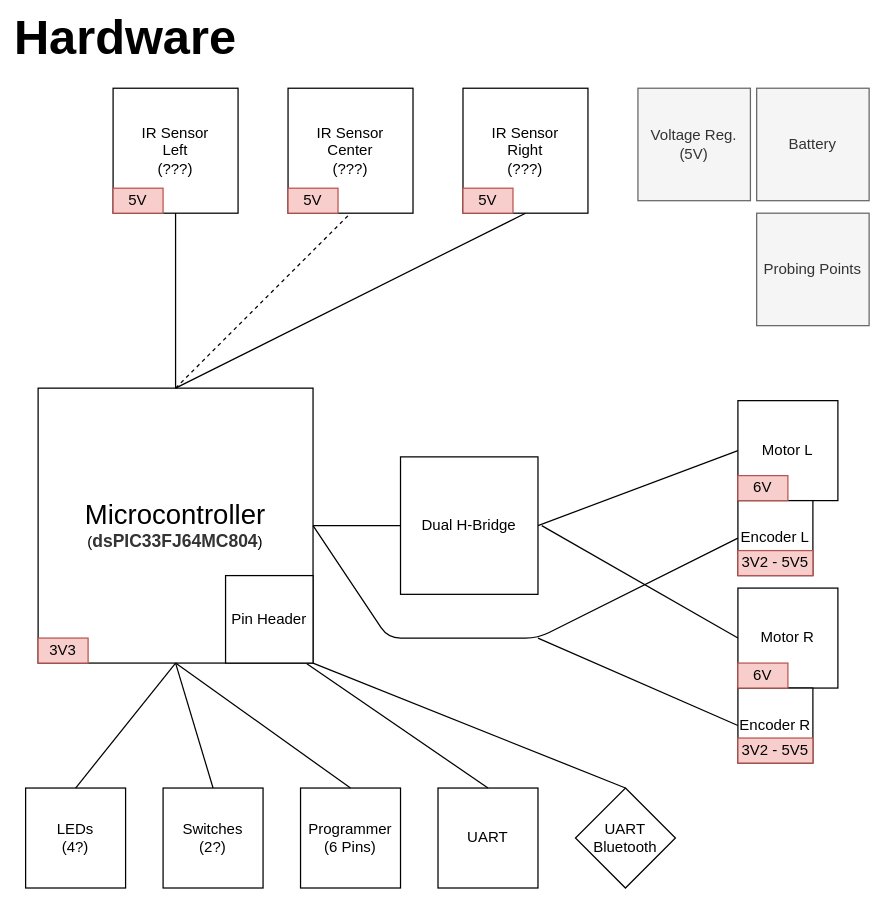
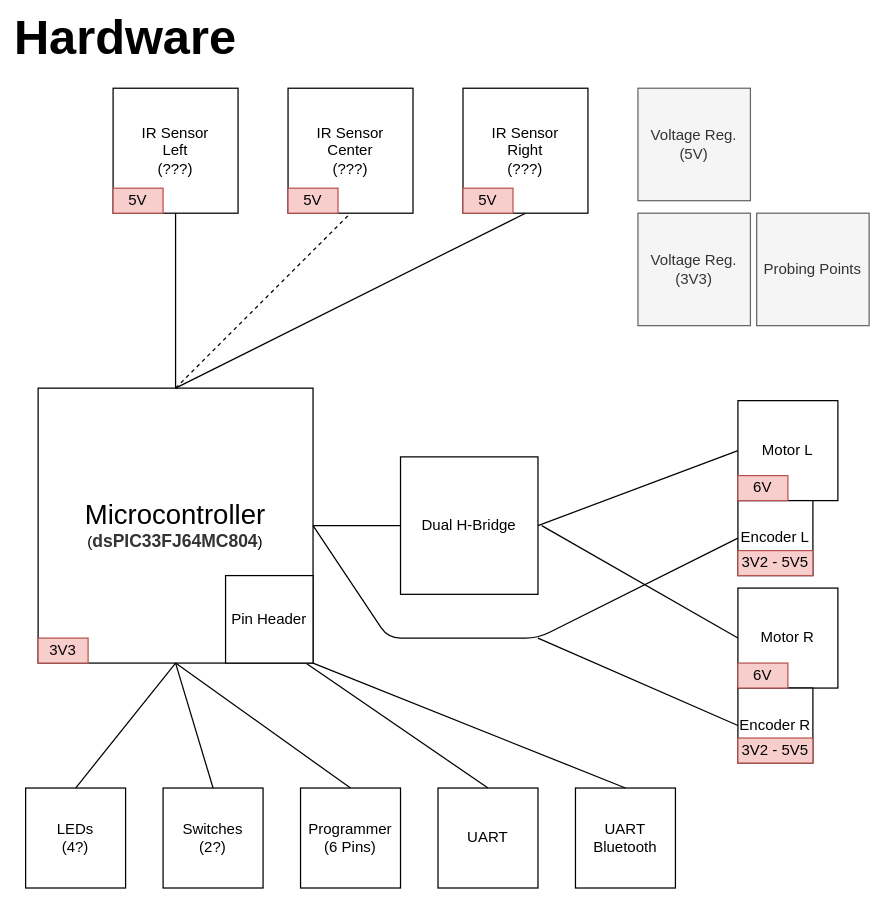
  <mxCell id="0" />
  <mxCell id="1" parent="0" />
  <mxCell id="2" value="&lt;font style=&quot;font-size: 22px&quot;&gt;Microcontroller&lt;/font&gt;&lt;br&gt;(&lt;span id=&quot;yui_3_17_2_1_1610469899808_54&quot; style=&quot;box-sizing: border-box ; font-weight: bolder ; color: rgb(51 , 51 , 51) ; font-family: &amp;#34;arial&amp;#34; , &amp;#34;helvetica neue&amp;#34; , &amp;#34;helvetica&amp;#34; , sans-serif ; font-size: 14px ; text-align: left ; background-color: rgb(255 , 255 , 255)&quot;&gt;dsPIC33FJ64MC804&lt;/span&gt;)" style="whiteSpace=wrap;html=1;aspect=fixed;" vertex="1" parent="1"><mxGeometry x="30" y="310" width="220" height="220" as="geometry" /></mxCell>
  <mxCell id="3" value="IR Sensor&lt;br&gt;Left&lt;br&gt;(???)" style="whiteSpace=wrap;html=1;aspect=fixed;" vertex="1" parent="1"><mxGeometry x="90" y="70" width="100" height="100" as="geometry" /></mxCell>
  <mxCell id="4" value="IR Sensor&lt;br&gt;Center&lt;br&gt;(???)" style="whiteSpace=wrap;html=1;aspect=fixed;" vertex="1" parent="1"><mxGeometry x="230" y="70" width="100" height="100" as="geometry" /></mxCell>
  <mxCell id="5" value="IR Sensor&lt;br&gt;Right&lt;br&gt;(???)" style="whiteSpace=wrap;html=1;aspect=fixed;" vertex="1" parent="1"><mxGeometry x="370" y="70" width="100" height="100" as="geometry" /></mxCell>
  <mxCell id="6" value="" style="endArrow=none;html=1;exitX=0.5;exitY=0;exitDx=0;exitDy=0;" edge="1" parent="1" source="2"><mxGeometry width="50" height="50" relative="1" as="geometry"><mxPoint x="90" y="220" as="sourcePoint" /><mxPoint x="140" y="170" as="targetPoint" /></mxGeometry></mxCell>
  <mxCell id="7" value="" style="endArrow=none;html=1;entryX=0.5;entryY=1;entryDx=0;entryDy=0;exitX=0.5;exitY=0;exitDx=0;exitDy=0;dashed=1;" edge="1" parent="1" source="2" target="4"><mxGeometry width="50" height="50" relative="1" as="geometry"><mxPoint x="380" y="370" as="sourcePoint" /><mxPoint x="430" y="320" as="targetPoint" /></mxGeometry></mxCell>
+ <mxCell id="8" value="Voltage Reg.&lt;br&gt;(3V3)" style="whiteSpace=wrap;html=1;aspect=fixed;fillColor=#f5f5f5;strokeColor=#666666;fontColor=#333333;" vertex="1" parent="1"><mxGeometry x="510" y="170" width="90" height="90" as="geometry" /></mxCell>
  <mxCell id="9" value="" style="endArrow=none;html=1;exitX=0.5;exitY=0;exitDx=0;exitDy=0;" edge="1" parent="1" source="2"><mxGeometry width="50" height="50" relative="1" as="geometry"><mxPoint x="370" y="220" as="sourcePoint" /><mxPoint x="420" y="170" as="targetPoint" /></mxGeometry></mxCell>
  <mxCell id="10" value="Motor L" style="whiteSpace=wrap;html=1;aspect=fixed;" vertex="1" parent="1"><mxGeometry x="590" y="320" width="80" height="80" as="geometry" /></mxCell>
  <mxCell id="11" value="Motor R" style="whiteSpace=wrap;html=1;aspect=fixed;" vertex="1" parent="1"><mxGeometry x="590" y="470" width="80" height="80" as="geometry" /></mxCell>
  <mxCell id="12" value="Encoder L" style="whiteSpace=wrap;html=1;aspect=fixed;" vertex="1" parent="1"><mxGeometry x="590" y="400" width="60" height="60" as="geometry" /></mxCell>
  <mxCell id="13" value="Encoder R" style="whiteSpace=wrap;html=1;aspect=fixed;" vertex="1" parent="1"><mxGeometry x="590" y="550" width="60" height="60" as="geometry" /></mxCell>
  <mxCell id="14" value="Voltage Reg.&lt;br&gt;(5V)" style="whiteSpace=wrap;html=1;aspect=fixed;fillColor=#f5f5f5;strokeColor=#666666;fontColor=#333333;" vertex="1" parent="1"><mxGeometry x="510" y="70" width="90" height="90" as="geometry" /></mxCell>
  <mxCell id="15" value="3V3" style="text;html=1;strokeColor=#b85450;fillColor=#f8cecc;align=center;verticalAlign=middle;whiteSpace=wrap;rounded=0;" vertex="1" parent="1"><mxGeometry x="30" y="510" width="40" height="20" as="geometry" /></mxCell>
  <mxCell id="16" value="6V" style="text;html=1;strokeColor=#b85450;fillColor=#f8cecc;align=center;verticalAlign=middle;whiteSpace=wrap;rounded=0;" vertex="1" parent="1"><mxGeometry x="590" y="530" width="40" height="20" as="geometry" /></mxCell>
  <mxCell id="17" value="6V" style="text;html=1;strokeColor=#b85450;fillColor=#f8cecc;align=center;verticalAlign=middle;whiteSpace=wrap;rounded=0;" vertex="1" parent="1"><mxGeometry x="590" y="380" width="40" height="20" as="geometry" /></mxCell>
  <mxCell id="18" value="3V2 - 5V5" style="text;html=1;strokeColor=#b85450;fillColor=#f8cecc;align=center;verticalAlign=middle;whiteSpace=wrap;rounded=0;" vertex="1" parent="1"><mxGeometry x="590" y="440" width="60" height="20" as="geometry" /></mxCell>
  <mxCell id="19" value="3V2 - 5V5" style="text;html=1;strokeColor=#b85450;fillColor=#f8cecc;align=center;verticalAlign=middle;whiteSpace=wrap;rounded=0;" vertex="1" parent="1"><mxGeometry x="590" y="590" width="60" height="20" as="geometry" /></mxCell>
  <mxCell id="20" value="5V" style="text;html=1;strokeColor=#b85450;fillColor=#f8cecc;align=center;verticalAlign=middle;whiteSpace=wrap;rounded=0;" vertex="1" parent="1"><mxGeometry x="370" y="150" width="40" height="20" as="geometry" /></mxCell>
  <mxCell id="21" value="5V" style="text;html=1;strokeColor=#b85450;fillColor=#f8cecc;align=center;verticalAlign=middle;whiteSpace=wrap;rounded=0;" vertex="1" parent="1"><mxGeometry x="230" y="150" width="40" height="20" as="geometry" /></mxCell>
  <mxCell id="22" value="5V" style="text;html=1;strokeColor=#b85450;fillColor=#f8cecc;align=center;verticalAlign=middle;whiteSpace=wrap;rounded=0;" vertex="1" parent="1"><mxGeometry x="90" y="150" width="40" height="20" as="geometry" /></mxCell>
  <mxCell id="23" value="Dual H-Bridge" style="whiteSpace=wrap;html=1;aspect=fixed;" vertex="1" parent="1"><mxGeometry x="320" y="365" width="110" height="110" as="geometry" /></mxCell>
- <mxCell id="24" value="Battery" style="whiteSpace=wrap;html=1;aspect=fixed;fillColor=#f5f5f5;strokeColor=#666666;fontColor=#333333;" vertex="1" parent="1"><mxGeometry x="605" y="70" width="90" height="90" as="geometry" /></mxCell>
  <mxCell id="25" value="UART" style="whiteSpace=wrap;html=1;aspect=fixed;" vertex="1" parent="1"><mxGeometry x="350" y="630" width="80" height="80" as="geometry" /></mxCell>
- <mxCell id="26" value="UART&lt;br&gt;Bluetooth" style="rhombus;whiteSpace=wrap;html=1;aspect=fixed;" vertex="1" parent="1"><mxGeometry x="460" y="630" width="80" height="80" as="geometry" /></mxCell>
+ <mxCell id="26" value="UART&lt;br&gt;Bluetooth" style="whiteSpace=wrap;html=1;aspect=fixed;" vertex="1" parent="1"><mxGeometry x="460" y="630" width="80" height="80" as="geometry" /></mxCell>
  <mxCell id="27" value="Programmer&lt;br&gt;(6 Pins)" style="whiteSpace=wrap;html=1;aspect=fixed;" vertex="1" parent="1"><mxGeometry x="240" y="630" width="80" height="80" as="geometry" /></mxCell>
  <mxCell id="28" value="LEDs&lt;br&gt;(4?)" style="whiteSpace=wrap;html=1;aspect=fixed;" vertex="1" parent="1"><mxGeometry x="20" y="630" width="80" height="80" as="geometry" /></mxCell>
  <mxCell id="29" value="Switches&lt;br&gt;(2?)" style="whiteSpace=wrap;html=1;aspect=fixed;" vertex="1" parent="1"><mxGeometry x="130" y="630" width="80" height="80" as="geometry" /></mxCell>
  <mxCell id="30" value="Probing Points" style="whiteSpace=wrap;html=1;aspect=fixed;fillColor=#f5f5f5;strokeColor=#666666;fontColor=#333333;" vertex="1" parent="1"><mxGeometry x="605" y="170" width="90" height="90" as="geometry" /></mxCell>
  <mxCell id="31" value="Pin Header" style="whiteSpace=wrap;html=1;aspect=fixed;" vertex="1" parent="1"><mxGeometry x="180" y="460" width="70" height="70" as="geometry" /></mxCell>
  <mxCell id="32" value="" style="endArrow=none;html=1;entryX=0.5;entryY=1;entryDx=0;entryDy=0;" edge="1" parent="1" target="2"><mxGeometry width="50" height="50" relative="1" as="geometry"><mxPoint x="60" y="630" as="sourcePoint" /><mxPoint x="110" y="580" as="targetPoint" /></mxGeometry></mxCell>
  <mxCell id="33" value="" style="endArrow=none;html=1;entryX=0;entryY=0.5;entryDx=0;entryDy=0;exitX=1;exitY=0.5;exitDx=0;exitDy=0;" edge="1" parent="1" source="23" target="10"><mxGeometry width="50" height="50" relative="1" as="geometry"><mxPoint x="380" y="440" as="sourcePoint" /><mxPoint x="560" y="440" as="targetPoint" /></mxGeometry></mxCell>
  <mxCell id="34" value="" style="endArrow=none;html=1;entryX=0;entryY=0.5;entryDx=0;entryDy=0;" edge="1" parent="1" target="11"><mxGeometry width="50" height="50" relative="1" as="geometry"><mxPoint x="433" y="420" as="sourcePoint" /><mxPoint x="430" y="390" as="targetPoint" /></mxGeometry></mxCell>
  <mxCell id="35" value="" style="endArrow=none;html=1;entryX=0;entryY=0.5;entryDx=0;entryDy=0;exitX=1;exitY=0.5;exitDx=0;exitDy=0;" edge="1" parent="1" source="2" target="23"><mxGeometry width="50" height="50" relative="1" as="geometry"><mxPoint x="310" y="490" as="sourcePoint" /><mxPoint x="370" y="490" as="targetPoint" /><Array as="points" /></mxGeometry></mxCell>
  <mxCell id="36" value="" style="endArrow=none;html=1;exitX=0;exitY=0.5;exitDx=0;exitDy=0;entryX=1;entryY=0.5;entryDx=0;entryDy=0;" edge="1" parent="1" source="12" target="2"><mxGeometry width="50" height="50" relative="1" as="geometry"><mxPoint x="580" y="430" as="sourcePoint" /><mxPoint x="330" y="520" as="targetPoint" /><Array as="points"><mxPoint x="430" y="510" /><mxPoint x="310" y="510" /></Array></mxGeometry></mxCell>
  <mxCell id="37" value="" style="endArrow=none;html=1;entryX=0;entryY=0.5;entryDx=0;entryDy=0;" edge="1" parent="1" target="13"><mxGeometry width="50" height="50" relative="1" as="geometry"><mxPoint x="430" y="510" as="sourcePoint" /><mxPoint x="430" y="390" as="targetPoint" /></mxGeometry></mxCell>
  <mxCell id="38" value="" style="endArrow=none;html=1;entryX=0.5;entryY=1;entryDx=0;entryDy=0;exitX=0.5;exitY=0;exitDx=0;exitDy=0;" edge="1" parent="1" source="29" target="2"><mxGeometry width="50" height="50" relative="1" as="geometry"><mxPoint x="380" y="630" as="sourcePoint" /><mxPoint x="430" y="580" as="targetPoint" /></mxGeometry></mxCell>
  <mxCell id="39" value="" style="endArrow=none;html=1;exitX=0.5;exitY=0;exitDx=0;exitDy=0;" edge="1" parent="1" source="27"><mxGeometry width="50" height="50" relative="1" as="geometry"><mxPoint x="380" y="630" as="sourcePoint" /><mxPoint x="140" y="530" as="targetPoint" /></mxGeometry></mxCell>
  <mxCell id="40" value="" style="endArrow=none;html=1;entryX=0.929;entryY=1.007;entryDx=0;entryDy=0;entryPerimeter=0;exitX=0.5;exitY=0;exitDx=0;exitDy=0;" edge="1" parent="1" source="25" target="31"><mxGeometry width="50" height="50" relative="1" as="geometry"><mxPoint x="380" y="630" as="sourcePoint" /><mxPoint x="430" y="580" as="targetPoint" /></mxGeometry></mxCell>
  <mxCell id="41" value="" style="endArrow=none;html=1;entryX=0.5;entryY=0;entryDx=0;entryDy=0;exitX=1;exitY=1;exitDx=0;exitDy=0;" edge="1" parent="1" source="31" target="26"><mxGeometry width="50" height="50" relative="1" as="geometry"><mxPoint x="380" y="630" as="sourcePoint" /><mxPoint x="430" y="580" as="targetPoint" /></mxGeometry></mxCell>
  <mxCell id="42" value="&lt;font style=&quot;font-size: 39px&quot;&gt;&lt;b&gt;Hardware&lt;/b&gt;&lt;/font&gt;" style="text;html=1;strokeColor=none;fillColor=none;align=center;verticalAlign=middle;whiteSpace=wrap;rounded=0;" vertex="1" parent="1"><mxGeometry x="80" y="20" width="40" height="20" as="geometry" /></mxCell>
